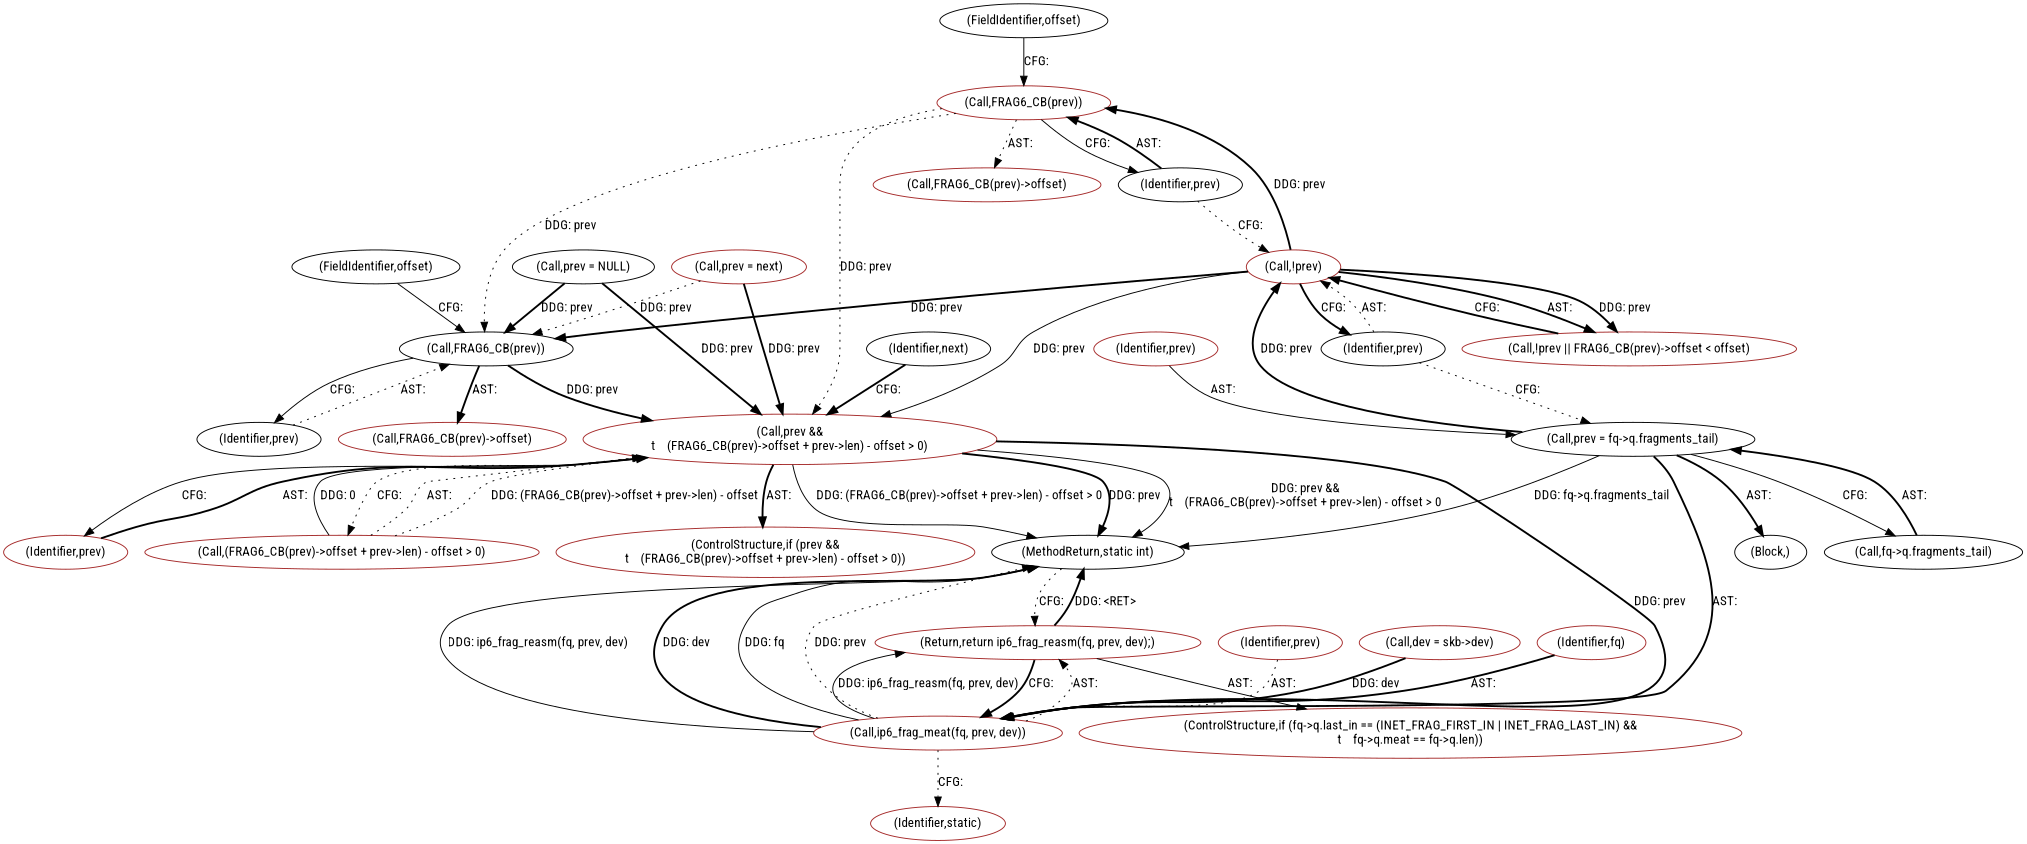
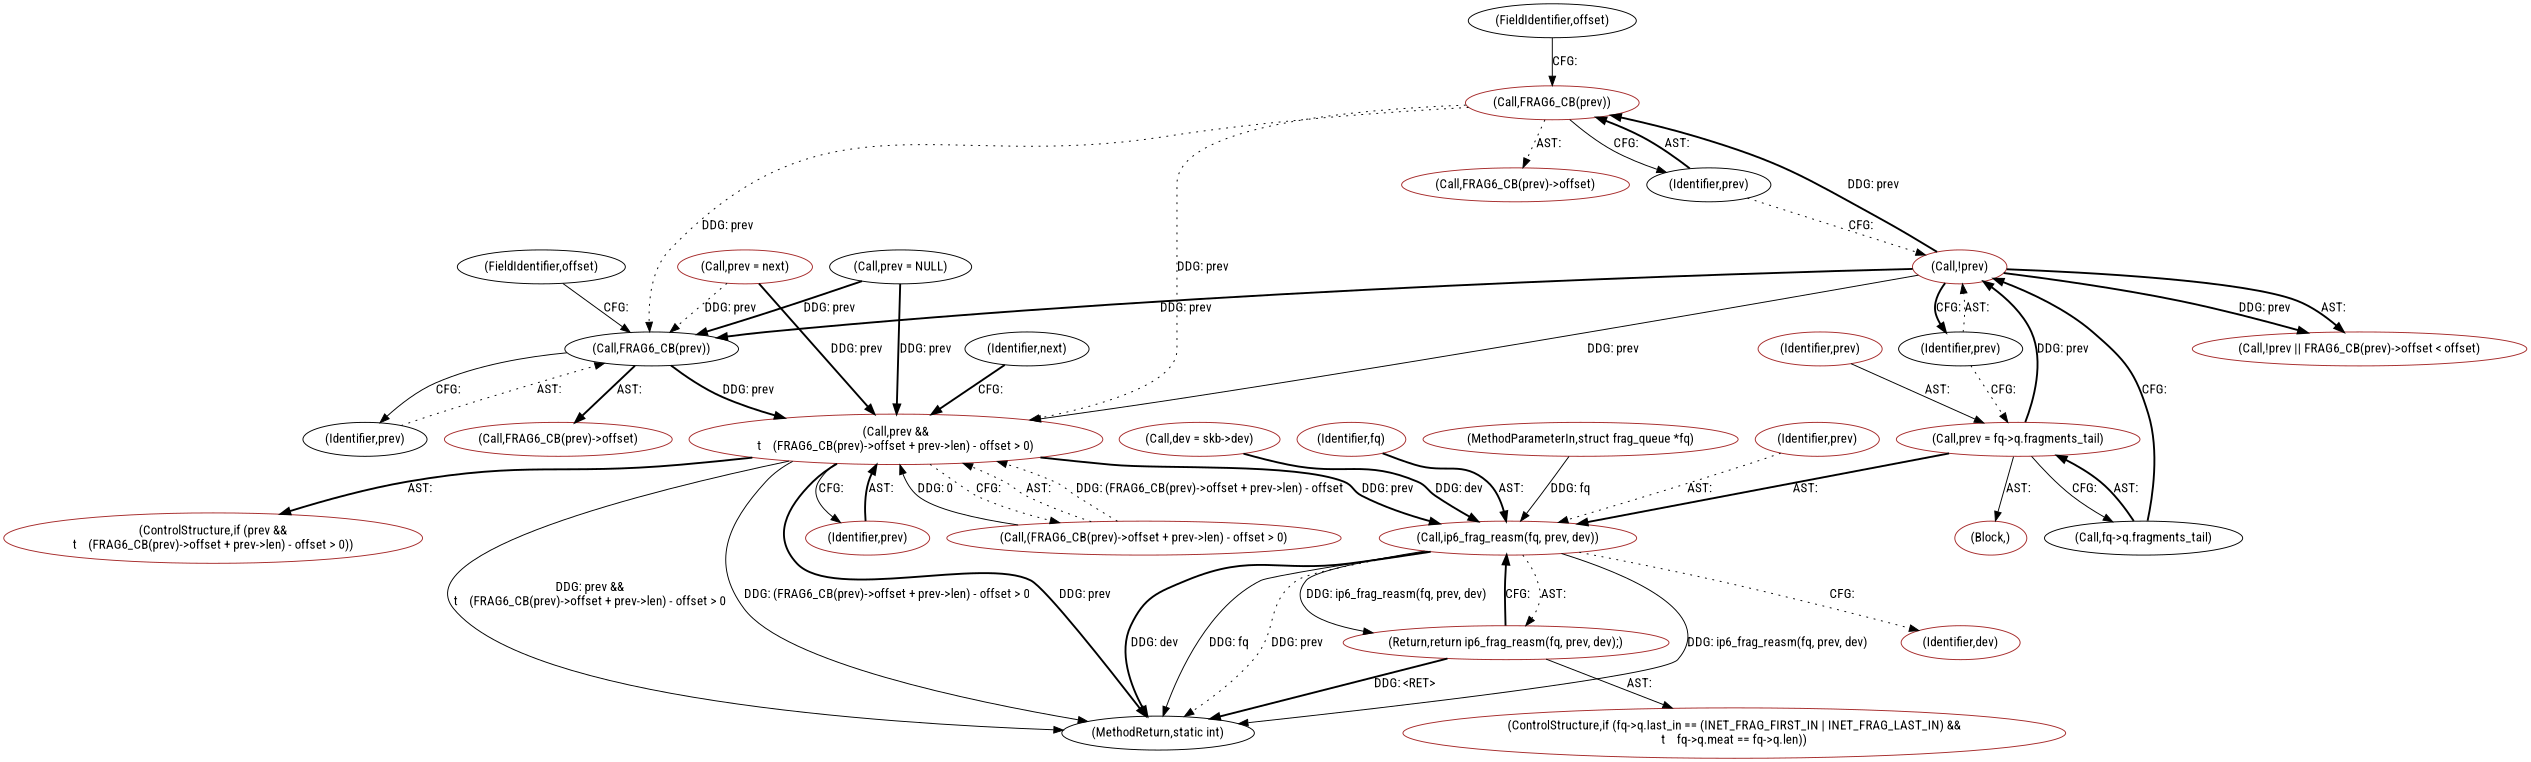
  digraph {
    fontname="Roboto Condensed"
    node [color=brown fontname="Roboto Condensed"]
    edge [fontname="Roboto Condensed" style=bold]
    n1 [label="(Call,FRAG6_CB(prev))"]
    n2 [label="(Call,prev &&\n\t    (FRAG6_CB(prev)->offset + prev->len) - offset > 0)"]
    n3 [color=black label="(Call,FRAG6_CB(prev))"]
    n4 [label="(Call,FRAG6_CB(prev)->offset)"]
    n5 [color=black label="(Identifier,prev)"]
    n6 [color=black label="(MethodReturn,static int)"]
-   n7 [label="(Call,ip6_frag_meat(fq, prev, dev))"]
+   n7 [label="(Call,ip6_frag_reasm(fq, prev, dev))"]
    n8 [label="(Identifier,prev)"]
    n9 [label="(Call,(FRAG6_CB(prev)->offset + prev->len) - offset > 0)"]
    n10 [label="(ControlStructure,if (prev &&\n\t    (FRAG6_CB(prev)->offset + prev->len) - offset > 0))"]
    n11 [color=black label="(Identifier,prev)"]
    n12 [label="(Call,FRAG6_CB(prev)->offset)"]
    n13 [label="(Call,!prev)"]
    n14 [color=black label="(Identifier,prev)"]
    n15 [label="(Call,!prev || FRAG6_CB(prev)->offset < offset)"]
-   n16 [color=black label="(Call,prev = fq->q.fragments_tail)"]
-   n17 [color=black label="(Block,)"]
+   n16 [label="(Call,prev = fq->q.fragments_tail)"]
+   n17 [label="(Block,)"]
    n18 [color=black label="(Call,fq->q.fragments_tail)"]
    n19 [label="(Return,return ip6_frag_reasm(fq, prev, dev);)"]
-   n20 [label="(Identifier,static)"]
+   n20 [label="(Identifier,dev)"]
    n21 [label="(ControlStructure,if (fq->q.last_in == (INET_FRAG_FIRST_IN | INET_FRAG_LAST_IN) &&\n\t    fq->q.meat == fq->q.len))"]
    n22 [color=black label="(FieldIdentifier,offset)"]
    n23 [label="(Identifier,prev)"]
    n24 [label="(Identifier,prev)"]
    n25 [label="(Call,dev = skb->dev)"]
    n26 [label="(Identifier,fq)"]
    n27 [color=black label="(Call,prev = NULL)"]
    n28 [color=black label="(FieldIdentifier,offset)"]
+   n29 [label="(MethodParameterIn,struct frag_queue *fq)"]
    n30 [color=black label="(Identifier,next)"]
    n31 [label="(Call,prev = next)"]
    n1 -> n2 [label="DDG: prev" style=dotted]
    n1 -> n3 [label="DDG: prev" style=dotted]
    n1 -> n4 [label="AST: " style=dotted]
    n1 -> n5 [label="CFG: " style=solid]
    n2 -> n6 [label="DDG: (FRAG6_CB(prev)->offset + prev->len) - offset > 0" style=solid]
    n2 -> n6 [label="DDG: prev"]
    n2 -> n6 [label="DDG: prev &&\n\t    (FRAG6_CB(prev)->offset + prev->len) - offset > 0" style=solid]
    n2 -> n7 [label="DDG: prev"]
    n2 -> n8 [label="CFG: " style=solid]
    n2 -> n9 [label="CFG: " style=dotted]
    n2 -> n10 [label="AST: "]
    n3 -> n2 [label="DDG: prev"]
    n3 -> n11 [label="CFG: " style=solid]
    n3 -> n12 [label="AST: "]
    n5 -> n1 [label="AST: "]
    n5 -> n13 [label="CFG: " style=dotted]
-   n6 -> n19 [label="CFG: " style=dotted]
    n7 -> n6 [label="DDG: ip6_frag_reasm(fq, prev, dev)" style=solid]
    n7 -> n6 [label="DDG: dev"]
    n7 -> n6 [label="DDG: fq" style=solid]
    n7 -> n6 [label="DDG: prev" style=dotted]
    n7 -> n19 [label="AST: " style=dotted]
    n7 -> n19 [label="DDG: ip6_frag_reasm(fq, prev, dev)" style=solid]
    n7 -> n20 [label="CFG: " style=dotted]
    n8 -> n2 [label="AST: "]
    n9 -> n2 [label="AST: " style=dotted]
    n9 -> n2 [label="DDG: (FRAG6_CB(prev)->offset + prev->len) - offset" style=dotted]
    n9 -> n2 [label="DDG: 0" style=solid]
    n11 -> n3 [label="AST: " style=dotted]
    n13 -> n1 [label="DDG: prev"]
    n13 -> n2 [label="DDG: prev" style=solid]
    n13 -> n3 [label="DDG: prev"]
    n13 -> n14 [label="CFG: "]
    n13 -> n15 [label="AST: "]
    n13 -> n15 [label="DDG: prev"]
    n14 -> n13 [label="AST: " style=dotted]
    n14 -> n16 [label="CFG: " style=dotted]
-   n15 -> n13 [label="CFG: "]
-   n16 -> n6 [label="DDG: fq->q.fragments_tail" style=solid]
+   n18 -> n13 [label="CFG: "]
    n16 -> n7 [label="AST: "]
    n16 -> n13 [label="DDG: prev"]
-   n16 -> n17 [label="AST: "]
+   n16 -> n17 [label="AST: " style=solid]
    n16 -> n18 [label="CFG: " style=solid]
    n18 -> n16 [label="AST: "]
    n19 -> n6 [label="DDG: <RET>"]
    n19 -> n7 [label="CFG: "]
    n19 -> n21 [label="AST: " style=solid]
    n22 -> n3 [label="CFG: " style=solid]
    n23 -> n16 [label="AST: " style=solid]
    n24 -> n7 [label="AST: " style=dotted]
    n25 -> n7 [label="DDG: dev"]
    n26 -> n7 [label="AST: "]
    n27 -> n2 [label="DDG: prev"]
    n27 -> n3 [label="DDG: prev"]
    n28 -> n1 [label="CFG: " style=solid]
+   n29 -> n7 [label="DDG: fq" style=solid]
    n30 -> n2 [label="CFG: "]
    n31 -> n2 [label="DDG: prev"]
    n31 -> n3 [label="DDG: prev" style=dotted]
  }
